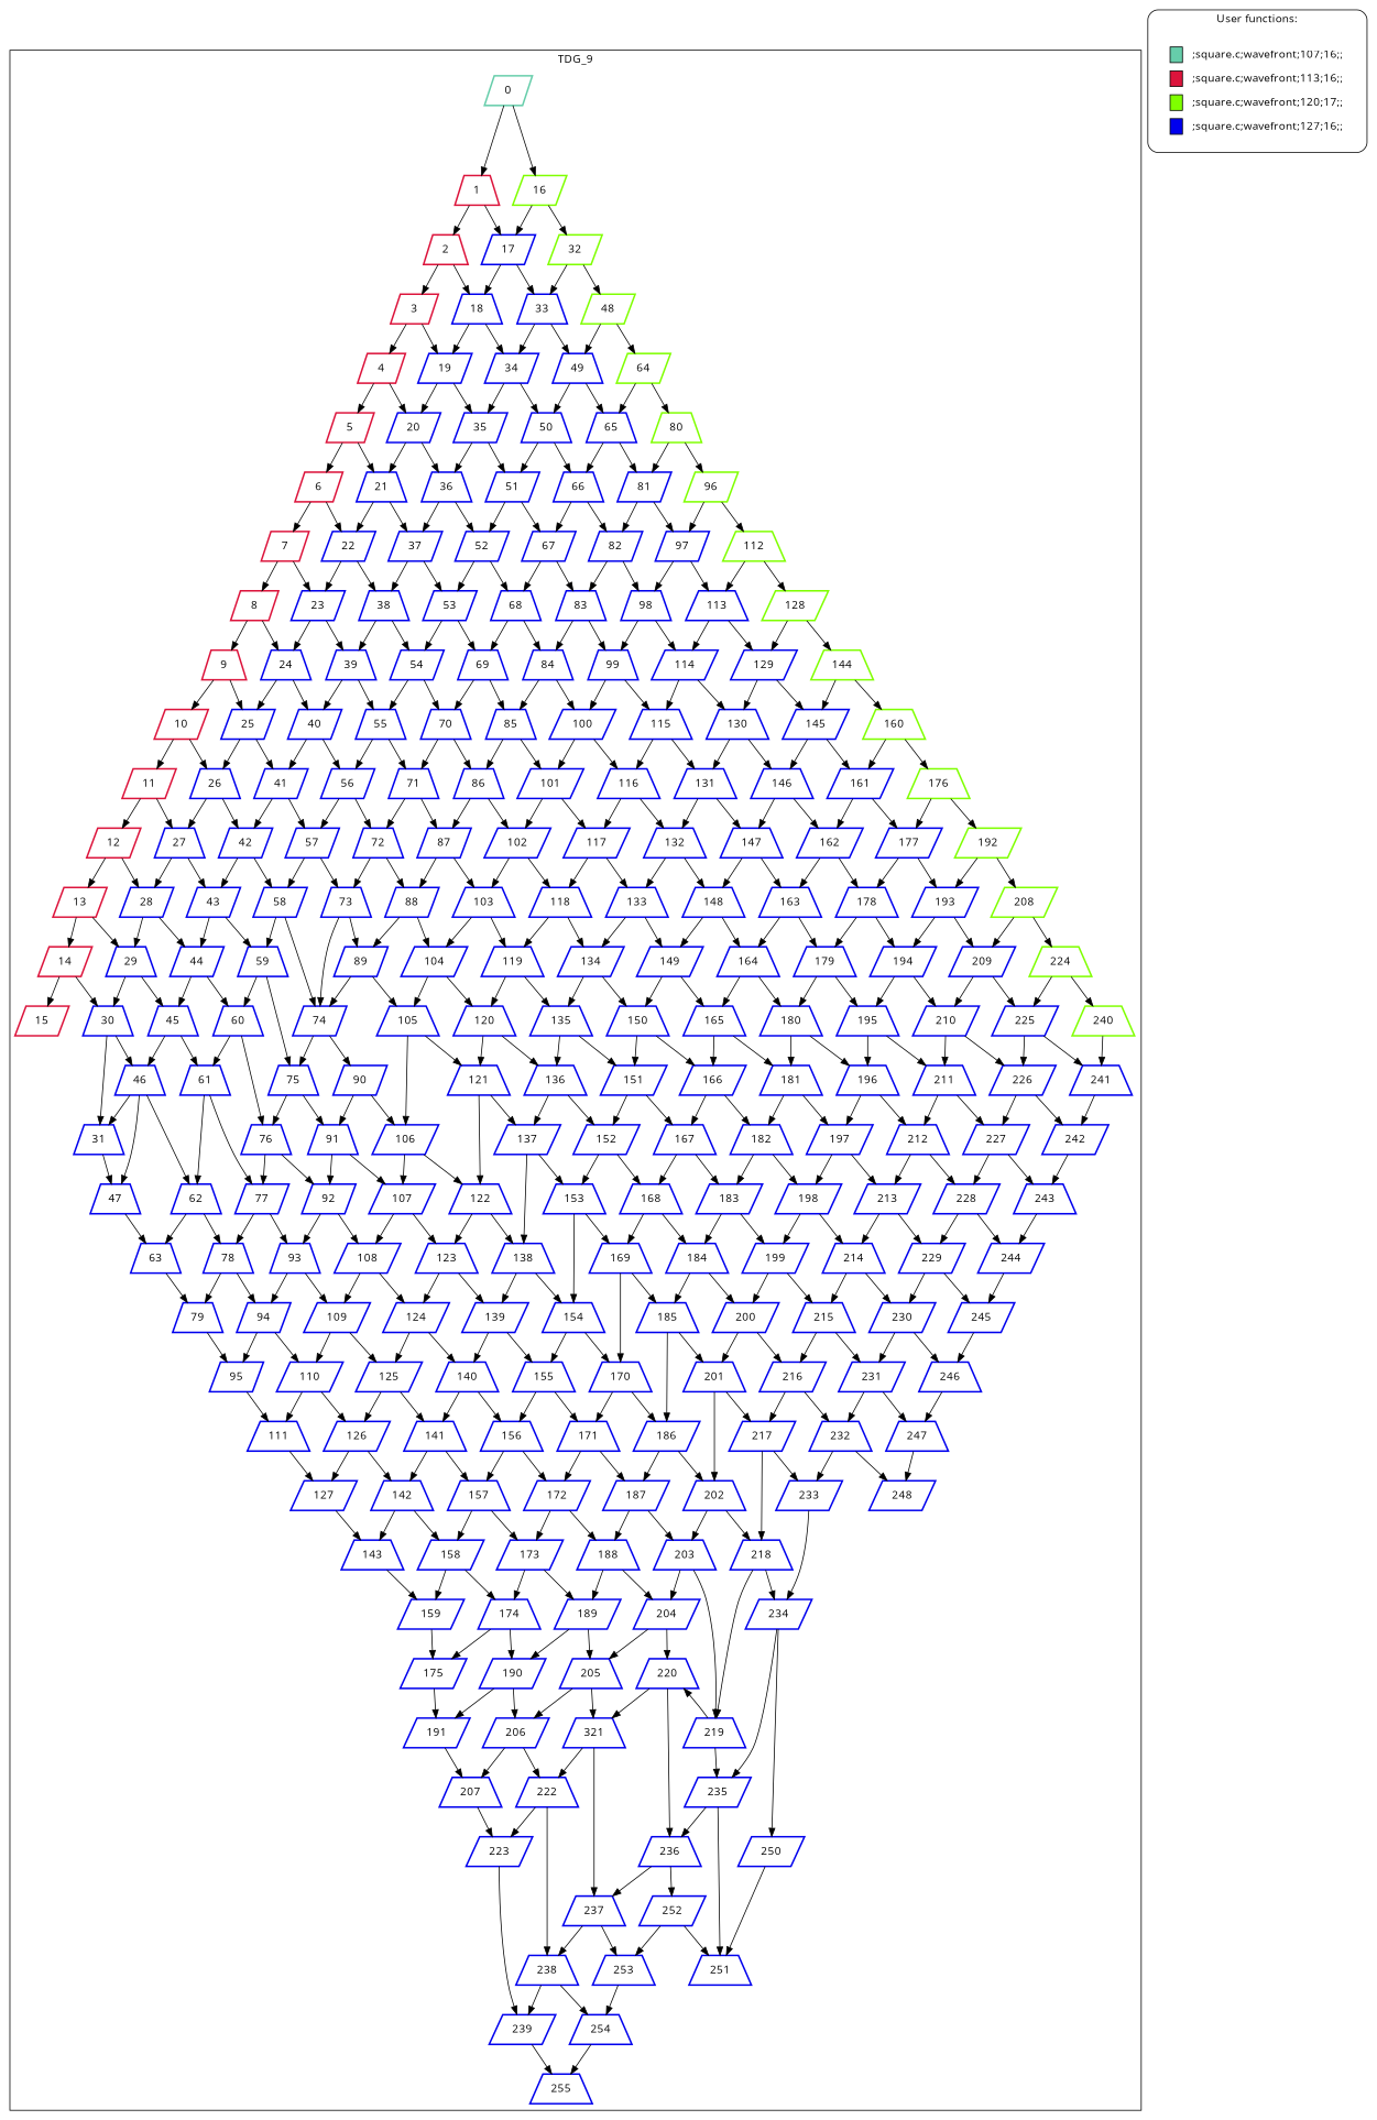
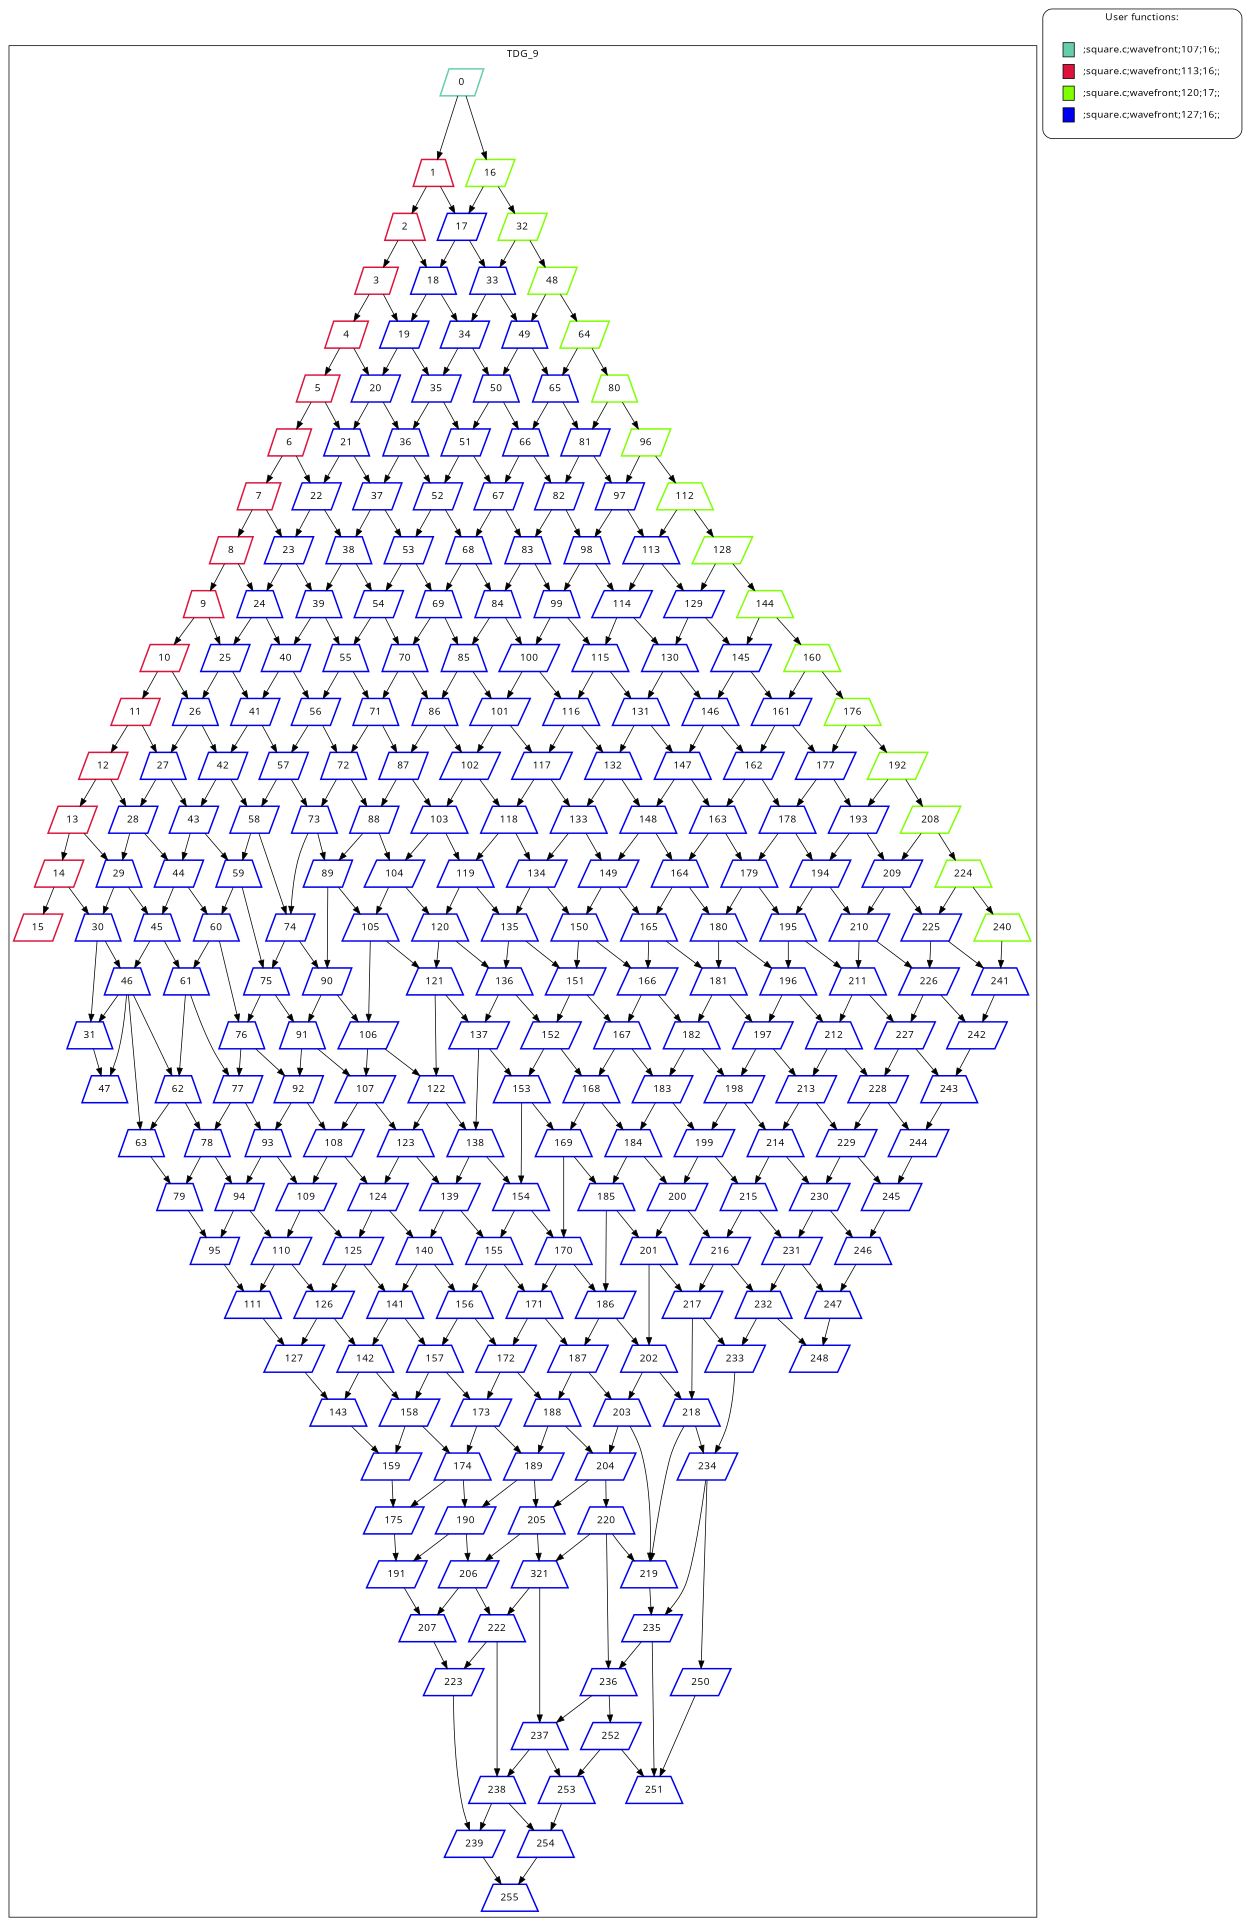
  digraph {
    compound=true
    fontname="Open Sans"
    node [color=blue2 fontname="Open Sans" shape=trapezium style=bold]
    edge [fontname="Open Sans"]
    0 [color=aquamarine3 shape=parallelogram]
    1 [color=crimson]
    2 [color=crimson]
    3 [color=crimson shape=parallelogram]
    4 [color=crimson shape=parallelogram]
    5 [color=crimson shape=parallelogram]
    6 [color=crimson shape=parallelogram]
    7 [color=crimson shape=parallelogram]
    8 [color=crimson shape=parallelogram]
    9 [color=crimson]
    10 [color=crimson shape=parallelogram]
    11 [color=crimson shape=parallelogram]
    12 [color=crimson shape=parallelogram]
    13 [color=crimson shape=parallelogram]
    14 [color=crimson shape=parallelogram]
    15 [color=crimson shape=parallelogram]
    16 [color=chartreuse shape=parallelogram]
    17 [shape=parallelogram]
    18
    19 [shape=parallelogram]
    20 [shape=parallelogram]
    21
    22 [shape=parallelogram]
    23 [shape=parallelogram]
    24
    25 [shape=parallelogram]
    26
    27
    28 [shape=parallelogram]
    29
    30
    31
    32 [color=chartreuse shape=parallelogram]
    33
    34 [shape=parallelogram]
    35 [shape=parallelogram]
    36
    37 [shape=parallelogram]
    38
    39
    40 [shape=parallelogram]
    41 [shape=parallelogram]
    42 [shape=parallelogram]
    43 [shape=parallelogram]
    44 [shape=parallelogram]
    45
    46
    47
    48 [color=chartreuse shape=parallelogram]
    49
    50
    51 [shape=parallelogram]
    52 [shape=parallelogram]
    53 [shape=parallelogram]
    54 [shape=parallelogram]
    55
    56 [shape=parallelogram]
    57 [shape=parallelogram]
    58 [shape=parallelogram]
    59
    60
    61
    62
    63
    64 [color=chartreuse shape=parallelogram]
    65
    66
    67 [shape=parallelogram]
    68
    69
    70
    71
    72
    73
    74 [shape=parallelogram]
    75
    76
    77 [shape=parallelogram]
    78
    79
    80 [color=chartreuse]
    81 [shape=parallelogram]
    82 [shape=parallelogram]
    83
    84
    85
    86
    87 [shape=parallelogram]
    88 [shape=parallelogram]
    89 [shape=parallelogram]
    90 [shape=parallelogram]
    91
    92 [shape=parallelogram]
    93
    94 [shape=parallelogram]
    95 [shape=parallelogram]
    96 [color=chartreuse shape=parallelogram]
    97 [shape=parallelogram]
    98
    99
    100 [shape=parallelogram]
    101 [shape=parallelogram]
    102 [shape=parallelogram]
    103
    104 [shape=parallelogram]
    105
    106 [shape=parallelogram]
    107 [shape=parallelogram]
    108 [shape=parallelogram]
    109 [shape=parallelogram]
    110 [shape=parallelogram]
    111
    112 [color=chartreuse]
    113
    114 [shape=parallelogram]
    115
    116
    117 [shape=parallelogram]
    118
    119
    120
    121
    122
    123
    124 [shape=parallelogram]
    125 [shape=parallelogram]
    126 [shape=parallelogram]
    127 [shape=parallelogram]
    128 [color=chartreuse shape=parallelogram]
    129 [shape=parallelogram]
    130
    131
    132
    133
    134 [shape=parallelogram]
    135
    136
    137 [shape=parallelogram]
    138
    139 [shape=parallelogram]
    140
    141
    142
    143
    144 [color=chartreuse]
    145 [shape=parallelogram]
    146
    147
    148
    149 [shape=parallelogram]
    150
    151 [shape=parallelogram]
    152 [shape=parallelogram]
    153
    154
    155
    156
    157
    158 [shape=parallelogram]
    159 [shape=parallelogram]
    160 [color=chartreuse]
    161 [shape=parallelogram]
    162 [shape=parallelogram]
    163
    164
    165
    166 [shape=parallelogram]
    167
    168
    169
    170
    171
    172 [shape=parallelogram]
    173 [shape=parallelogram]
    174
    175 [shape=parallelogram]
    176 [color=chartreuse]
    177 [shape=parallelogram]
    178
    179
    180
    181
    182
    183 [shape=parallelogram]
    184
    185
    186 [shape=parallelogram]
    187 [shape=parallelogram]
    188
    189 [shape=parallelogram]
    190 [shape=parallelogram]
    191 [shape=parallelogram]
    192 [color=chartreuse shape=parallelogram]
    193 [shape=parallelogram]
    194 [shape=parallelogram]
    195
    196
    197 [shape=parallelogram]
    198 [shape=parallelogram]
    199 [shape=parallelogram]
    200 [shape=parallelogram]
    201
    202
    203
    204 [shape=parallelogram]
    205
    206 [shape=parallelogram]
    207
    208 [color=chartreuse shape=parallelogram]
    209 [shape=parallelogram]
    210 [shape=parallelogram]
    211
    212
    213 [shape=parallelogram]
    214
    215
    216 [shape=parallelogram]
    217 [shape=parallelogram]
    218
    219
    220
    n222 [label=321]
    222
    223 [shape=parallelogram]
    224 [color=chartreuse]
    225 [shape=parallelogram]
    226 [shape=parallelogram]
    227 [shape=parallelogram]
    228 [shape=parallelogram]
    229 [shape=parallelogram]
    230 [shape=parallelogram]
    231 [shape=parallelogram]
    232
    233 [shape=parallelogram]
    234 [shape=parallelogram]
    235 [shape=parallelogram]
    236
    237
    238
    239 [shape=parallelogram]
    240 [color=chartreuse]
    241
    242 [shape=parallelogram]
    243
    244 [shape=parallelogram]
    245 [shape=parallelogram]
    246
    247
    248 [shape=parallelogram]
    250 [shape=parallelogram]
    251
    252 [shape=parallelogram]
    253
    254
    255
    n256 [label=<<table border="0" cellspacing="10" cellborder="0">       <tr>          <td bgcolor="aquamarine3" width="15px" border="1"></td>          <td>;square.c;wavefront;107;16;;</td>       </tr>       <tr>          <td bgcolor="crimson" width="15px" border="1"></td>          <td>;square.c;wavefront;113;16;;</td>       </tr>       <tr>          <td bgcolor="chartreuse" width="15px" border="1"></td>          <td>;square.c;wavefront;120;17;;</td>       </tr>       <tr>          <td bgcolor="blue2" width="15px" border="1"></td>          <td>;square.c;wavefront;127;16;;</td>       </tr>       </table>> shape=plaintext color="" style=""]
    subgraph cluster_1 {
      label=TDG_9
      0
      1
      2
      3
      4
      5
      6
      7
      8
      9
      10
      11
      12
      13
      14
      15
      16
      17
      18
      19
      20
      21
      22
      23
      24
      25
      26
      27
      28
      29
      30
      31
      32
      33
      34
      35
      36
      37
      38
      39
      40
      41
      42
      43
      44
      45
      46
      47
      48
      49
      50
      51
      52
      53
      54
      55
      56
      57
      58
      59
      60
      61
      62
      63
      64
      65
      66
      67
      68
      69
      70
      71
      72
      73
      74
      75
      76
      77
      78
      79
      80
      81
      82
      83
      84
      85
      86
      87
      88
      89
      90
      91
      92
      93
      94
      95
      96
      97
      98
      99
      100
      101
      102
      103
      104
      105
      106
      107
      108
      109
      110
      111
      112
      113
      114
      115
      116
      117
      118
      119
      120
      121
      122
      123
      124
      125
      126
      127
      128
      129
      130
      131
      132
      133
      134
      135
      136
      137
      138
      139
      140
      141
      142
      143
      144
      145
      146
      147
      148
      149
      150
      151
      152
      153
      154
      155
      156
      157
      158
      159
      160
      161
      162
      163
      164
      165
      166
      167
      168
      169
      170
      171
      172
      173
      174
      175
      176
      177
      178
      179
      180
      181
      182
      183
      184
      185
      186
      187
      188
      189
      190
      191
      192
      193
      194
      195
      196
      197
      198
      199
      200
      201
      202
      203
      204
      205
      206
      207
      208
      209
      210
      211
      212
      213
      214
      215
      216
      217
      218
      219
      220
      n222
      222
      223
      224
      225
      226
      227
      228
      229
      230
      231
      232
      233
      234
      235
      236
      237
      238
      239
      240
      241
      242
      243
      244
      245
      246
      247
      248
      250
      251
      252
      253
      254
      255
    }
    subgraph cluster_2 {
      label="User functions:"
      style=rounded
      n256
    }
    0 -> 1
    0 -> 16
    1 -> 2
    1 -> 17
    2 -> 3
    2 -> 18
    3 -> 4
    3 -> 19
    4 -> 5
    4 -> 20
    5 -> 6
    5 -> 21
    6 -> 7
    6 -> 22
    7 -> 8
    7 -> 23
    8 -> 9
    8 -> 24
    9 -> 10
    9 -> 25
    10 -> 11
    10 -> 26
    11 -> 12
    11 -> 27
    12 -> 13
    12 -> 28
    13 -> 14
    13 -> 29
    14 -> 15
    14 -> 30
    16 -> 17
    16 -> 32
    17 -> 18
    17 -> 33
    18 -> 19
    18 -> 34
    19 -> 20
    19 -> 35
    20 -> 21
    20 -> 36
    21 -> 22
    21 -> 37
    22 -> 23
    22 -> 38
    23 -> 24
    23 -> 39
    24 -> 25
    24 -> 40
    25 -> 26
    25 -> 41
    26 -> 27
    26 -> 42
    27 -> 28
    27 -> 43
    28 -> 29
    28 -> 44
    29 -> 30
    29 -> 45
    30 -> 31
    30 -> 46
    31 -> 47
    32 -> 33
    32 -> 48
    33 -> 34
    33 -> 49
    34 -> 35
    34 -> 50
    35 -> 36
    35 -> 51
    36 -> 37
    36 -> 52
    37 -> 38
    37 -> 53
    38 -> 39
    38 -> 54
    39 -> 40
    39 -> 55
    40 -> 41
    40 -> 56
    41 -> 42
    41 -> 57
    42 -> 43
    42 -> 58
    43 -> 44
    43 -> 59
    44 -> 45
    44 -> 60
    45 -> 46
    45 -> 61
    46 -> 31
    46 -> 47
    46 -> 62
-   47 -> 63
+   46 -> 63
    48 -> 49
    48 -> 64
    49 -> 50
    49 -> 65
    50 -> 51
    50 -> 66
    51 -> 52
    51 -> 67
    52 -> 53
    52 -> 68
    53 -> 54
    53 -> 69
    54 -> 55
    54 -> 70
    55 -> 56
    55 -> 71
    56 -> 57
    56 -> 72
    57 -> 58
    57 -> 73
    58 -> 59
    58 -> 74
    59 -> 60
    59 -> 75
    60 -> 61
    60 -> 76
    61 -> 62
    61 -> 77
    62 -> 63
    62 -> 78
    63 -> 79
    64 -> 65
    64 -> 80
    65 -> 66
    65 -> 81
    66 -> 67
    66 -> 82
    67 -> 68
    67 -> 83
    68 -> 69
    68 -> 84
    69 -> 70
    69 -> 85
    70 -> 71
    70 -> 86
    71 -> 72
    71 -> 87
    72 -> 73
    72 -> 88
    73 -> 74
    73 -> 89
    74 -> 75
    74 -> 90
    75 -> 76
    75 -> 91
    76 -> 77
    76 -> 92
    77 -> 78
    77 -> 93
    78 -> 79
    78 -> 94
    79 -> 95
    80 -> 81
    80 -> 96
    81 -> 82
    81 -> 97
    82 -> 83
    82 -> 98
    83 -> 84
    83 -> 99
    84 -> 85
    84 -> 100
    85 -> 86
    85 -> 101
    86 -> 87
    86 -> 102
    87 -> 88
    87 -> 103
    88 -> 89
    88 -> 104
-   89 -> 74
+   89 -> 90
    89 -> 105
    90 -> 91
    90 -> 106
    91 -> 92
    91 -> 107
    92 -> 93
    92 -> 108
    93 -> 94
    93 -> 109
    94 -> 95
    94 -> 110
    95 -> 111
    96 -> 97
    96 -> 112
    97 -> 98
    97 -> 113
    98 -> 99
    98 -> 114
    99 -> 100
    99 -> 115
    100 -> 101
    100 -> 116
    101 -> 102
    101 -> 117
    102 -> 103
    102 -> 118
    103 -> 104
    103 -> 119
    104 -> 105
    104 -> 120
    105 -> 106
    105 -> 121
    106 -> 107
    106 -> 122
    107 -> 108
    107 -> 123
    108 -> 109
    108 -> 124
    109 -> 110
    109 -> 125
    110 -> 111
    110 -> 126
    111 -> 127
    112 -> 113
    112 -> 128
    113 -> 114
    113 -> 129
    114 -> 115
    114 -> 130
    115 -> 116
    115 -> 131
    116 -> 117
    116 -> 132
    117 -> 118
    117 -> 133
    118 -> 119
    118 -> 134
    119 -> 120
    119 -> 135
    120 -> 121
    120 -> 136
    121 -> 122
    121 -> 137
    122 -> 123
    122 -> 138
    123 -> 124
    123 -> 139
    124 -> 125
    124 -> 140
    125 -> 126
    125 -> 141
    126 -> 127
    126 -> 142
    127 -> 143
    128 -> 129
    128 -> 144
    129 -> 130
    129 -> 145
    130 -> 131
    130 -> 146
    131 -> 132
    131 -> 147
    132 -> 133
    132 -> 148
    133 -> 134
    133 -> 149
    134 -> 135
    134 -> 150
    135 -> 136
    135 -> 151
    136 -> 137
    136 -> 152
    137 -> 138
    137 -> 153
    138 -> 139
    138 -> 154
    139 -> 140
    139 -> 155
    140 -> 141
    140 -> 156
    141 -> 142
    141 -> 157
    142 -> 143
    142 -> 158
    143 -> 159
    144 -> 145
    144 -> 160
    145 -> 146
    145 -> 161
    146 -> 147
    146 -> 162
    147 -> 148
    147 -> 163
    148 -> 149
    148 -> 164
    149 -> 150
    149 -> 165
    150 -> 151
    150 -> 166
    151 -> 152
    151 -> 167
    152 -> 153
    152 -> 168
    153 -> 154
    153 -> 169
    154 -> 155
    154 -> 170
    155 -> 156
    155 -> 171
    156 -> 157
    156 -> 172
    157 -> 158
    157 -> 173
    158 -> 159
    158 -> 174
    159 -> 175
    160 -> 161
    160 -> 176
    161 -> 162
    161 -> 177
    162 -> 163
    162 -> 178
    163 -> 164
    163 -> 179
    164 -> 165
    164 -> 180
    165 -> 166
    165 -> 181
    166 -> 167
    166 -> 182
    167 -> 168
    167 -> 183
    168 -> 169
    168 -> 184
    169 -> 170
    169 -> 185
    170 -> 171
    170 -> 186
    171 -> 172
    171 -> 187
    172 -> 173
    172 -> 188
    173 -> 174
    173 -> 189
    174 -> 175
    174 -> 190
    175 -> 191
    176 -> 177
    176 -> 192
    177 -> 178
    177 -> 193
    178 -> 179
    178 -> 194
    179 -> 180
    179 -> 195
    180 -> 181
    180 -> 196
    181 -> 182
    181 -> 197
    182 -> 183
    182 -> 198
    183 -> 184
    183 -> 199
    184 -> 185
    184 -> 200
    185 -> 186
    185 -> 201
    186 -> 187
    186 -> 202
    187 -> 188
    187 -> 203
    188 -> 189
    188 -> 204
    189 -> 190
    189 -> 205
    190 -> 191
    190 -> 206
    191 -> 207
    192 -> 193
    192 -> 208
    193 -> 194
    193 -> 209
    194 -> 195
    194 -> 210
    195 -> 196
    195 -> 211
    196 -> 197
    196 -> 212
    197 -> 198
    197 -> 213
    198 -> 199
    198 -> 214
    199 -> 200
    199 -> 215
    200 -> 201
    200 -> 216
    201 -> 202
    201 -> 217
    202 -> 203
    202 -> 218
    203 -> 204
    203 -> 219
    204 -> 205
    204 -> 220
    205 -> 206
    205 -> n222
    206 -> 207
    206 -> 222
    207 -> 223
    208 -> 209
    208 -> 224
    209 -> 210
    209 -> 225
    210 -> 211
    210 -> 226
    211 -> 212
    211 -> 227
    212 -> 213
    212 -> 228
    213 -> 214
    213 -> 229
    214 -> 215
    214 -> 230
    215 -> 216
    215 -> 231
    216 -> 217
    216 -> 232
    217 -> 218
    217 -> 233
    218 -> 219
    218 -> 234
-   219 -> 220
+   220 -> 219
    219 -> 235
    220 -> n222
    220 -> 236
    n222 -> 222
    n222 -> 237
    222 -> 223
    222 -> 238
    223 -> 239
    224 -> 225
    224 -> 240
    225 -> 226
    225 -> 241
    226 -> 227
    226 -> 242
    227 -> 228
    227 -> 243
    228 -> 229
    228 -> 244
    229 -> 230
    229 -> 245
    230 -> 231
    230 -> 246
    231 -> 232
    231 -> 247
    232 -> 233
    232 -> 248
    233 -> 234
    234 -> 235
    234 -> 250
    235 -> 236
    235 -> 251
    236 -> 237
    236 -> 252
    237 -> 238
    237 -> 253
    238 -> 239
    238 -> 254
    239 -> 255
    240 -> 241
    241 -> 242
    242 -> 243
    243 -> 244
    244 -> 245
    245 -> 246
    246 -> 247
    247 -> 248
    250 -> 251
    252 -> 251
    252 -> 253
    253 -> 254
    254 -> 255
  }
